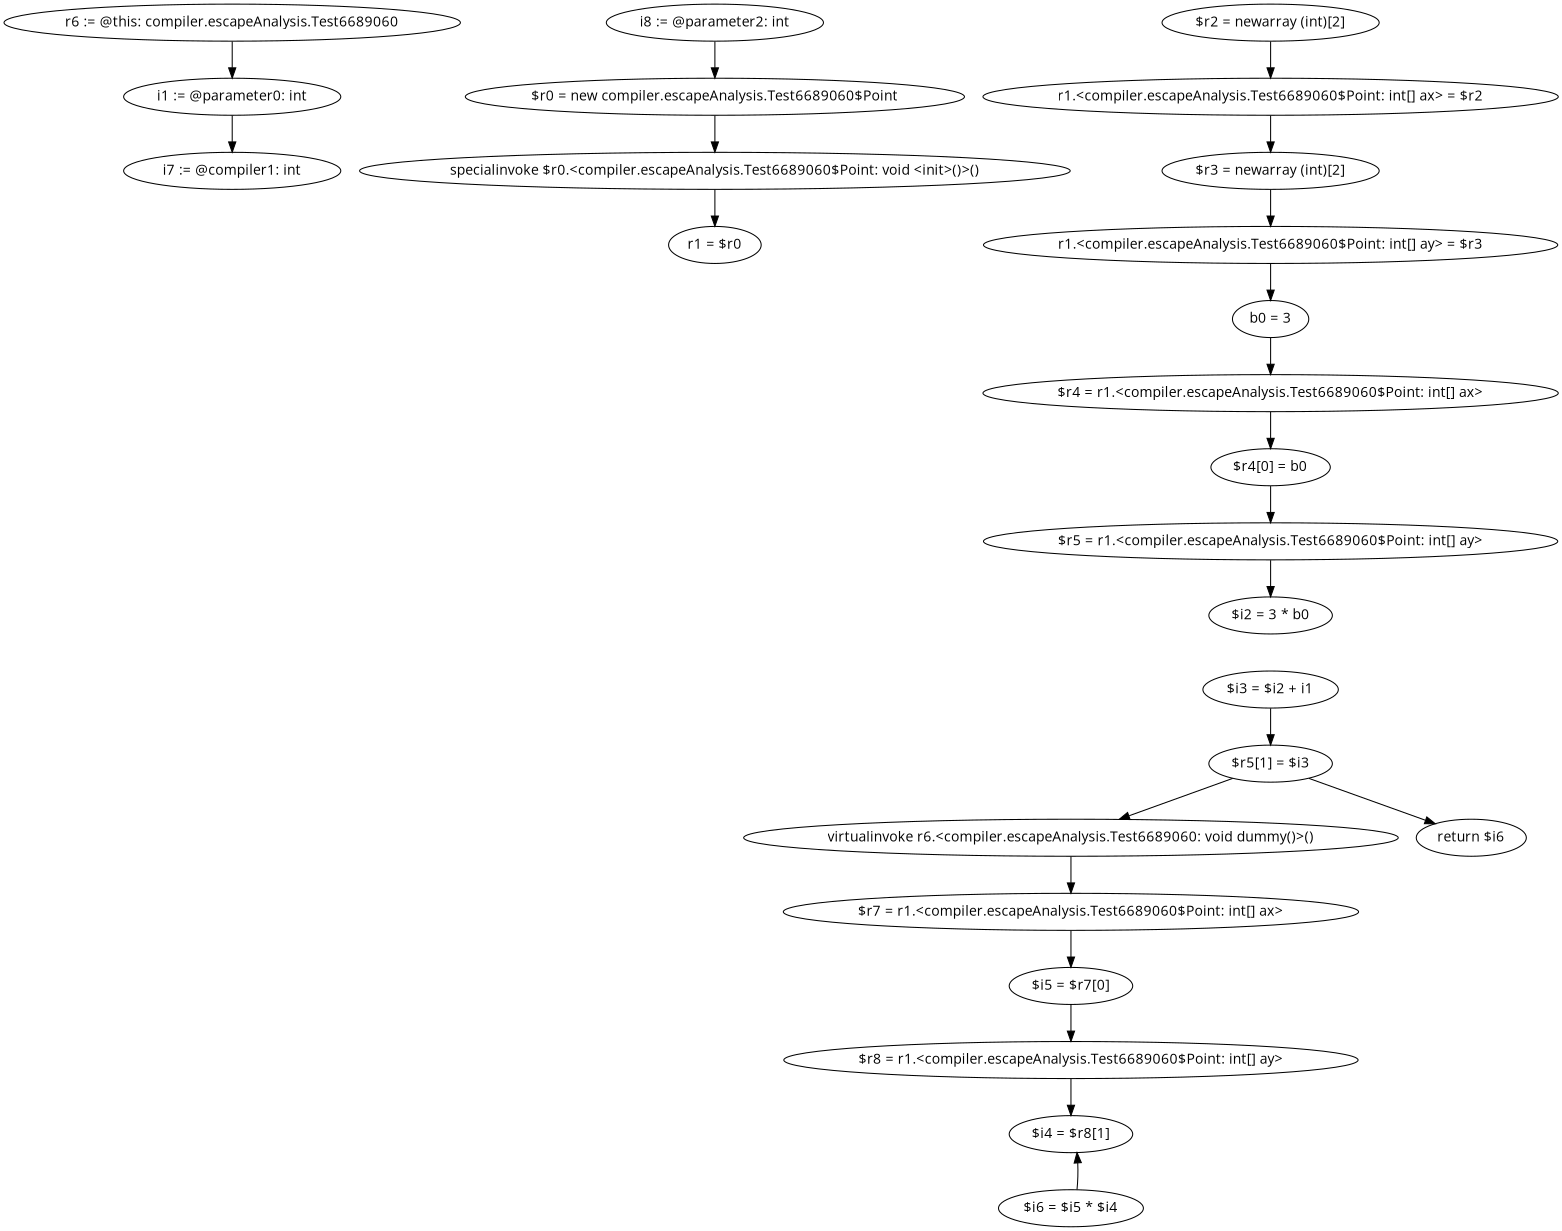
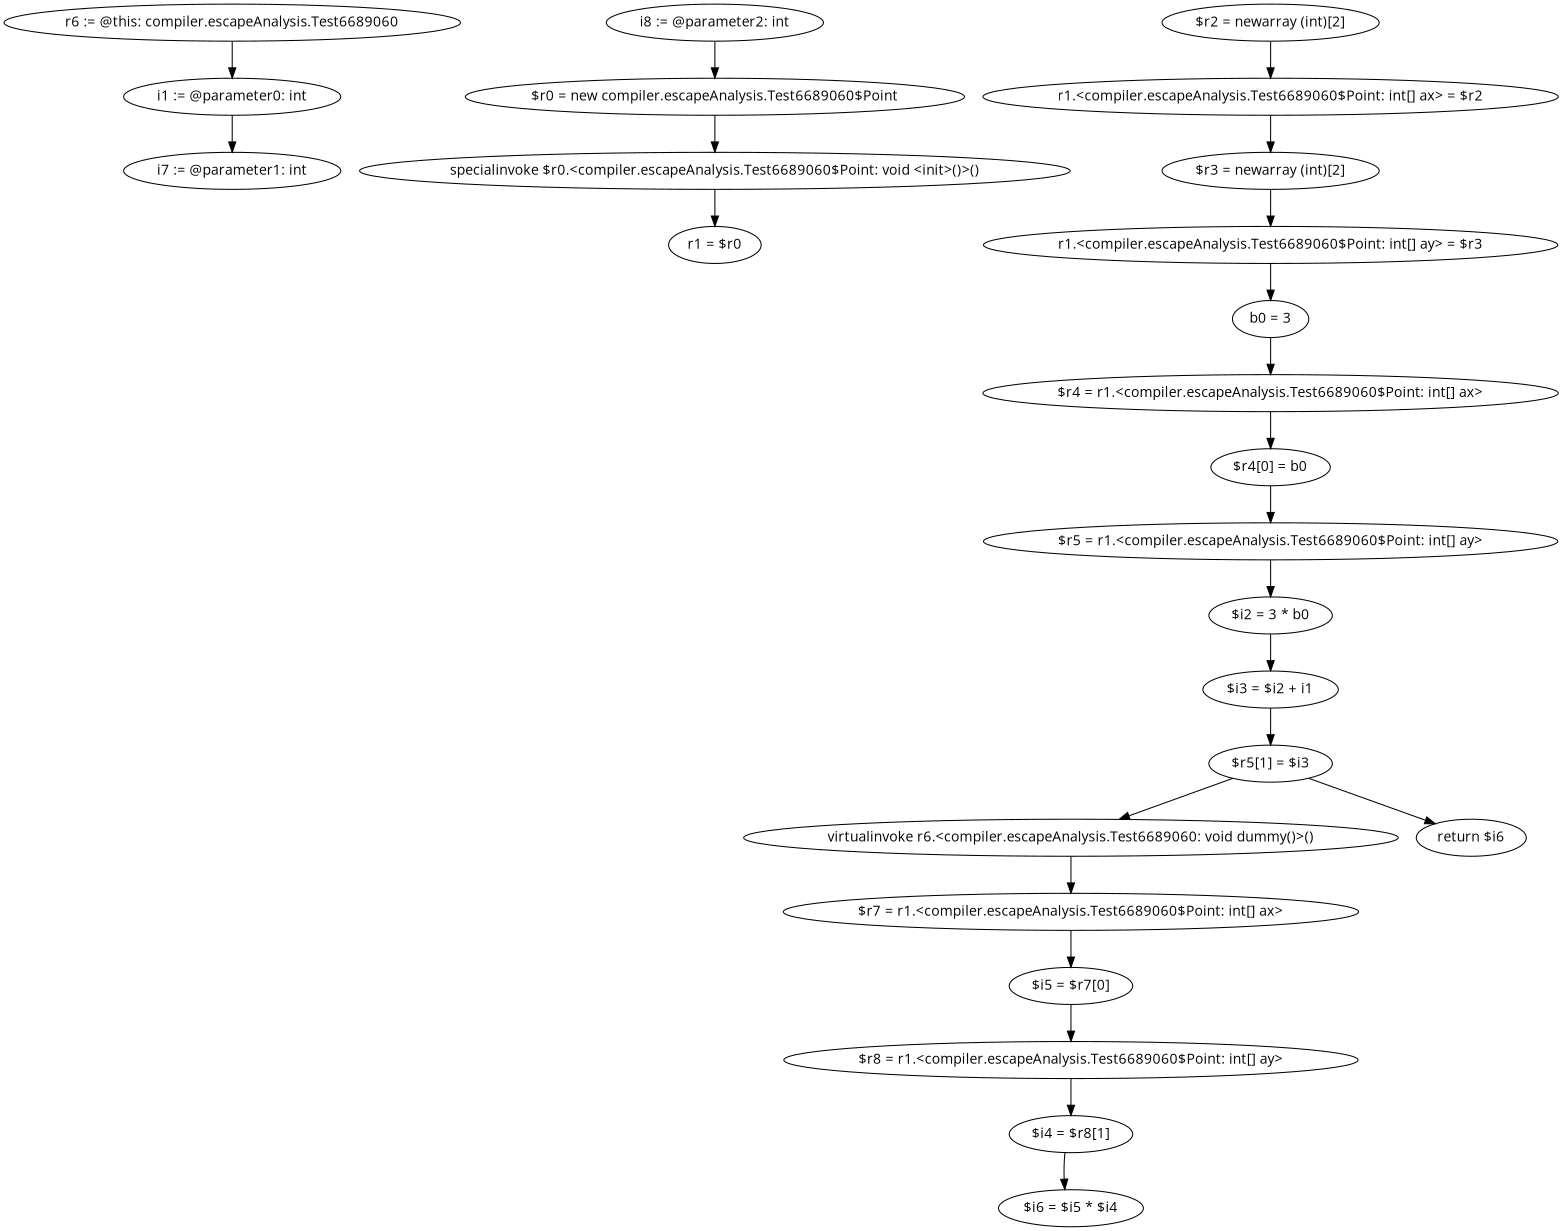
  digraph {
    fontname="Open Sans"
    node [fontname="Open Sans"]
    edge [fontname="Open Sans"]
    "r6 := @this: compiler.escapeAnalysis.Test6689060"
    "i1 := @parameter0: int"
-   "i7 := @parameter1: int" [label="i7 := @compiler1: int"]
+   "i7 := @parameter1: int"
    "i8 := @parameter2: int"
    "$r0 = new compiler.escapeAnalysis.Test6689060$Point"
    "specialinvoke $r0.<compiler.escapeAnalysis.Test6689060$Point: void <init>()>()"
    "r1 = $r0"
    "$r2 = newarray (int)[2]"
    "r1.<compiler.escapeAnalysis.Test6689060$Point: int[] ax> = $r2"
    "$r3 = newarray (int)[2]"
    "r1.<compiler.escapeAnalysis.Test6689060$Point: int[] ay> = $r3"
    "b0 = 3"
    "$r4 = r1.<compiler.escapeAnalysis.Test6689060$Point: int[] ax>"
    "$r4[0] = b0"
    "$r5 = r1.<compiler.escapeAnalysis.Test6689060$Point: int[] ay>"
    "$i2 = 3 * b0"
    "$i3 = $i2 + i1"
    "$r5[1] = $i3"
    "virtualinvoke r6.<compiler.escapeAnalysis.Test6689060: void dummy()>()"
    "return $i6"
    "$r7 = r1.<compiler.escapeAnalysis.Test6689060$Point: int[] ax>"
    "$i5 = $r7[0]"
    "$r8 = r1.<compiler.escapeAnalysis.Test6689060$Point: int[] ay>"
    "$i4 = $r8[1]"
    "$i6 = $i5 * $i4"
    "r6 := @this: compiler.escapeAnalysis.Test6689060" -> "i1 := @parameter0: int"
    "i1 := @parameter0: int" -> "i7 := @parameter1: int"
    "i8 := @parameter2: int" -> "$r0 = new compiler.escapeAnalysis.Test6689060$Point"
    "$r0 = new compiler.escapeAnalysis.Test6689060$Point" -> "specialinvoke $r0.<compiler.escapeAnalysis.Test6689060$Point: void <init>()>()"
    "specialinvoke $r0.<compiler.escapeAnalysis.Test6689060$Point: void <init>()>()" -> "r1 = $r0"
    "$r2 = newarray (int)[2]" -> "r1.<compiler.escapeAnalysis.Test6689060$Point: int[] ax> = $r2"
    "r1.<compiler.escapeAnalysis.Test6689060$Point: int[] ax> = $r2" -> "$r3 = newarray (int)[2]"
    "$r3 = newarray (int)[2]" -> "r1.<compiler.escapeAnalysis.Test6689060$Point: int[] ay> = $r3"
    "r1.<compiler.escapeAnalysis.Test6689060$Point: int[] ay> = $r3" -> "b0 = 3"
    "b0 = 3" -> "$r4 = r1.<compiler.escapeAnalysis.Test6689060$Point: int[] ax>"
    "$r4 = r1.<compiler.escapeAnalysis.Test6689060$Point: int[] ax>" -> "$r4[0] = b0"
    "$r4[0] = b0" -> "$r5 = r1.<compiler.escapeAnalysis.Test6689060$Point: int[] ay>"
    "$r5 = r1.<compiler.escapeAnalysis.Test6689060$Point: int[] ay>" -> "$i2 = 3 * b0"
+   "$i2 = 3 * b0" -> "$i3 = $i2 + i1"
    "$i3 = $i2 + i1" -> "$r5[1] = $i3"
    "$r5[1] = $i3" -> "virtualinvoke r6.<compiler.escapeAnalysis.Test6689060: void dummy()>()"
    "$r5[1] = $i3" -> "return $i6"
    "virtualinvoke r6.<compiler.escapeAnalysis.Test6689060: void dummy()>()" -> "$r7 = r1.<compiler.escapeAnalysis.Test6689060$Point: int[] ax>"
    "$r7 = r1.<compiler.escapeAnalysis.Test6689060$Point: int[] ax>" -> "$i5 = $r7[0]"
    "$i5 = $r7[0]" -> "$r8 = r1.<compiler.escapeAnalysis.Test6689060$Point: int[] ay>"
    "$r8 = r1.<compiler.escapeAnalysis.Test6689060$Point: int[] ay>" -> "$i4 = $r8[1]"
-   "$i6 = $i5 * $i4" -> "$i4 = $r8[1]"
+   "$i4 = $r8[1]" -> "$i6 = $i5 * $i4"
  }
